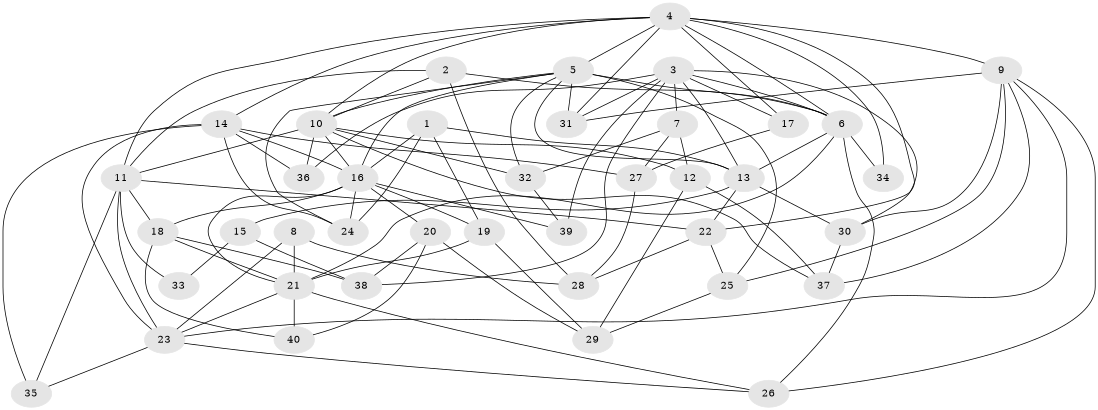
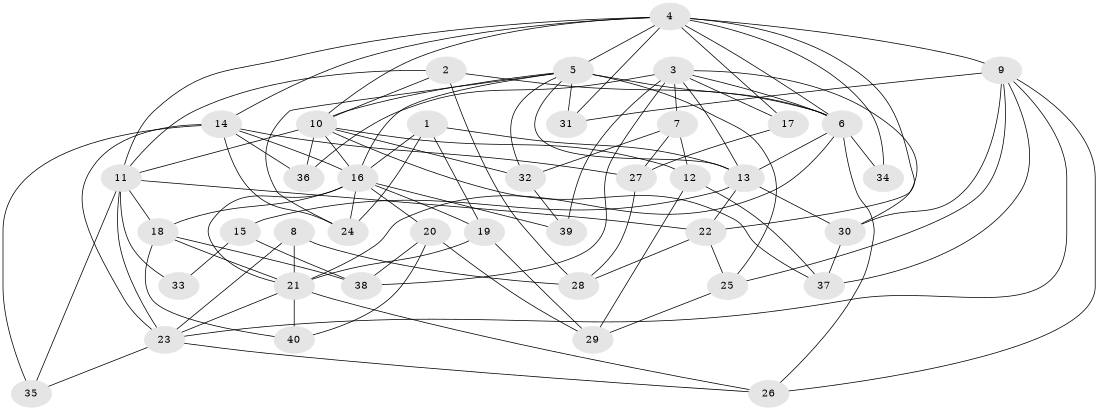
  graph {
    node [color=gray90 style=filled]
    edge [weight=1.0]
    1
    13
    16
    19
    24
    30
    22
    15
    39
    21
    18
    20
    29
    2
    6
    10
    11
    28
    34
    26
    36
    32
    12
    37
    23
    33
    35
    3
    7
    17
    31
    38
    27
    4
    5
    9
    14
    25
    40
    8
    1 -- 13
    1 -- 16
    1 -- 19
    1 -- 24
    13 -- 30
    13 -- 22
    13 -- 15 [weight=2.0]
    16 -- 19
    16 -- 24
    16 -- 39
    16 -- 21 [weight=2.0]
    16 -- 18
    16 -- 20
    19 -- 21
    19 -- 29
    30 -- 37
    22 -- 28
    22 -- 25
    15 -- 33
    15 -- 38
    21 -- 26
    21 -- 23
    21 -- 40
    18 -- 21
    18 -- 38
    18 -- 40
    20 -- 29
    20 -- 38
    20 -- 40
    2 -- 6
    2 -- 10
    2 -- 11
    2 -- 28
    6 -- 13
    6 -- 21
    6 -- 34 [weight=3.0]
    6 -- 26
    10 -- 16 [weight=2.0]
    10 -- 11
    10 -- 36
    10 -- 32
    10 -- 12
    10 -- 37
    11 -- 22
    11 -- 18 [weight=2.0]
    11 -- 23
    11 -- 33 [weight=3.0]
    11 -- 35 [weight=2.0]
    32 -- 39
    12 -- 29
    12 -- 37
    23 -- 26
    23 -- 35
    3 -- 13
    3 -- 30
    3 -- 39 [weight=2.0]
    3 -- 6
    3 -- 36
    3 -- 7
    3 -- 17
-   3 -- 31
    3 -- 38
    7 -- 32
    7 -- 12
    7 -- 27
    17 -- 27
    27 -- 28
    4 -- 22
    4 -- 6
    4 -- 10
    4 -- 11
    4 -- 34
    4 -- 17
    4 -- 31
    4 -- 5 [weight=2.0]
    4 -- 9 [weight=2.0]
    4 -- 14
    5 -- 13
    5 -- 16
    5 -- 24
    5 -- 6 [weight=3.0]
    5 -- 10
    5 -- 32
    5 -- 31
    5 -- 25
    9 -- 30
    9 -- 26
    9 -- 37
    9 -- 23
    9 -- 31
    9 -- 25
    14 -- 16
    14 -- 24
    14 -- 36
    14 -- 23 [weight=2.0]
    14 -- 35
    14 -- 27
    25 -- 29
    8 -- 21 [weight=2.0]
    8 -- 28
    8 -- 23
  }
